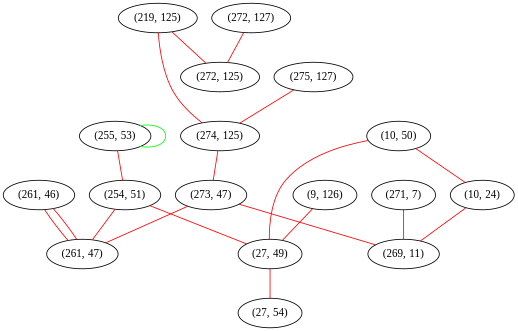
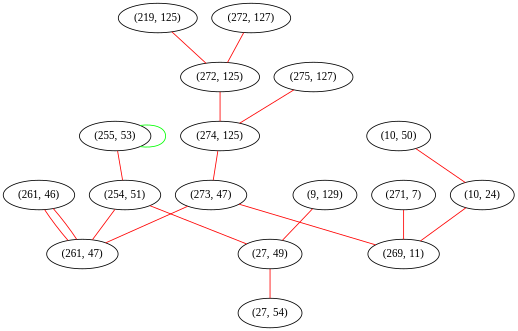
  graph {
    fontname="Liberation Serif"
    node [fontname="Liberation Serif"]
    edge [color=red fontname="Liberation Serif" weight=1]
    n1 [label="(219, 125)"]
    "(272, 125)"
    "(274, 125)"
    "(275, 127)"
    "(273, 47)"
    "(255, 53)"
    n7 [label="(254, 51)"]
    "(27, 49)"
    "(261, 47)"
-   "(9, 129)" [label="(9, 126)"]
+   "(9, 129)"
    "(10, 50)"
    "(10, 24)"
    "(272, 127)"
    "(27, 54)"
    "(269, 11)"
    "(261, 46)"
    "(271, 7)"
    n1 -- "(272, 125)"
-   n1 -- "(274, 125)"
+   "(272, 125)" -- "(274, 125)"
    "(274, 125)" -- "(273, 47)"
    "(275, 127)" -- "(274, 125)"
    "(273, 47)" -- "(261, 47)"
    "(273, 47)" -- "(269, 11)"
    "(255, 53)" -- "(255, 53)" [color=green weight=2]
    "(255, 53)" -- n7
    n7 -- "(27, 49)"
    n7 -- "(261, 47)"
    "(27, 49)" -- "(27, 54)"
    "(9, 129)" -- "(27, 49)"
-   "(10, 50)" -- "(27, 49)"
    "(10, 50)" -- "(10, 24)"
    "(10, 24)" -- "(269, 11)"
    "(272, 127)" -- "(272, 125)"
    "(261, 46)" -- "(261, 47)"
    "(261, 46)" -- "(261, 47)"
    "(271, 7)" -- "(269, 11)"
  }
